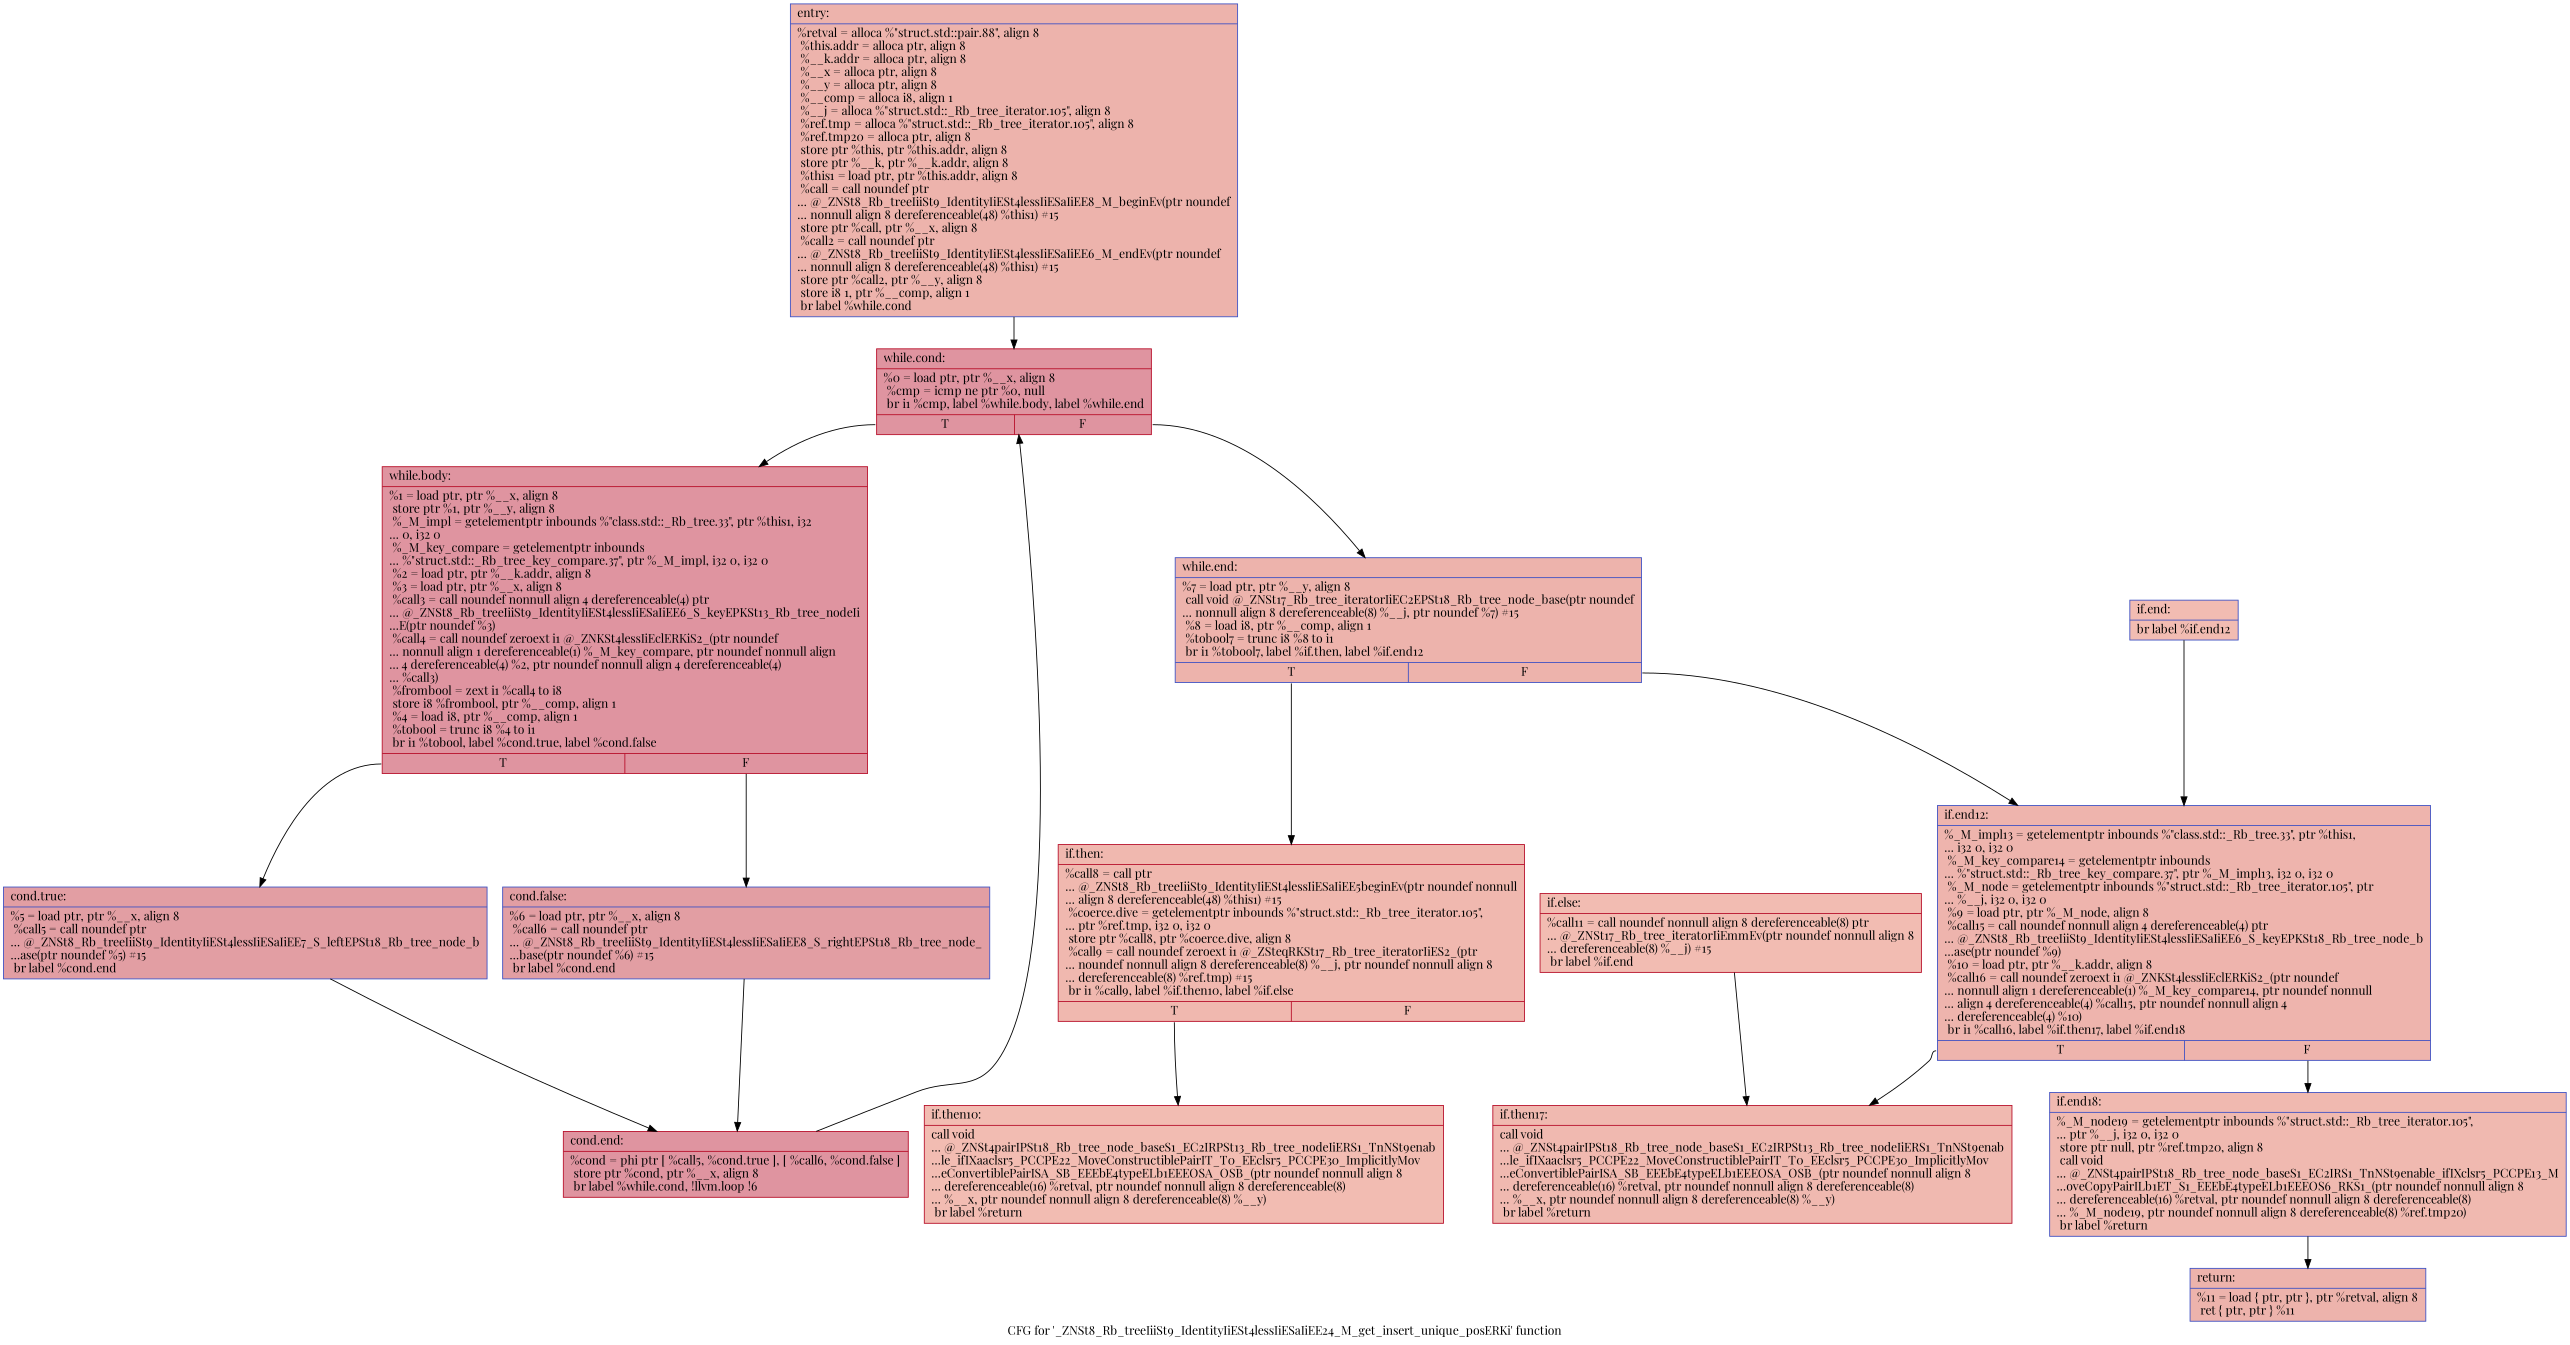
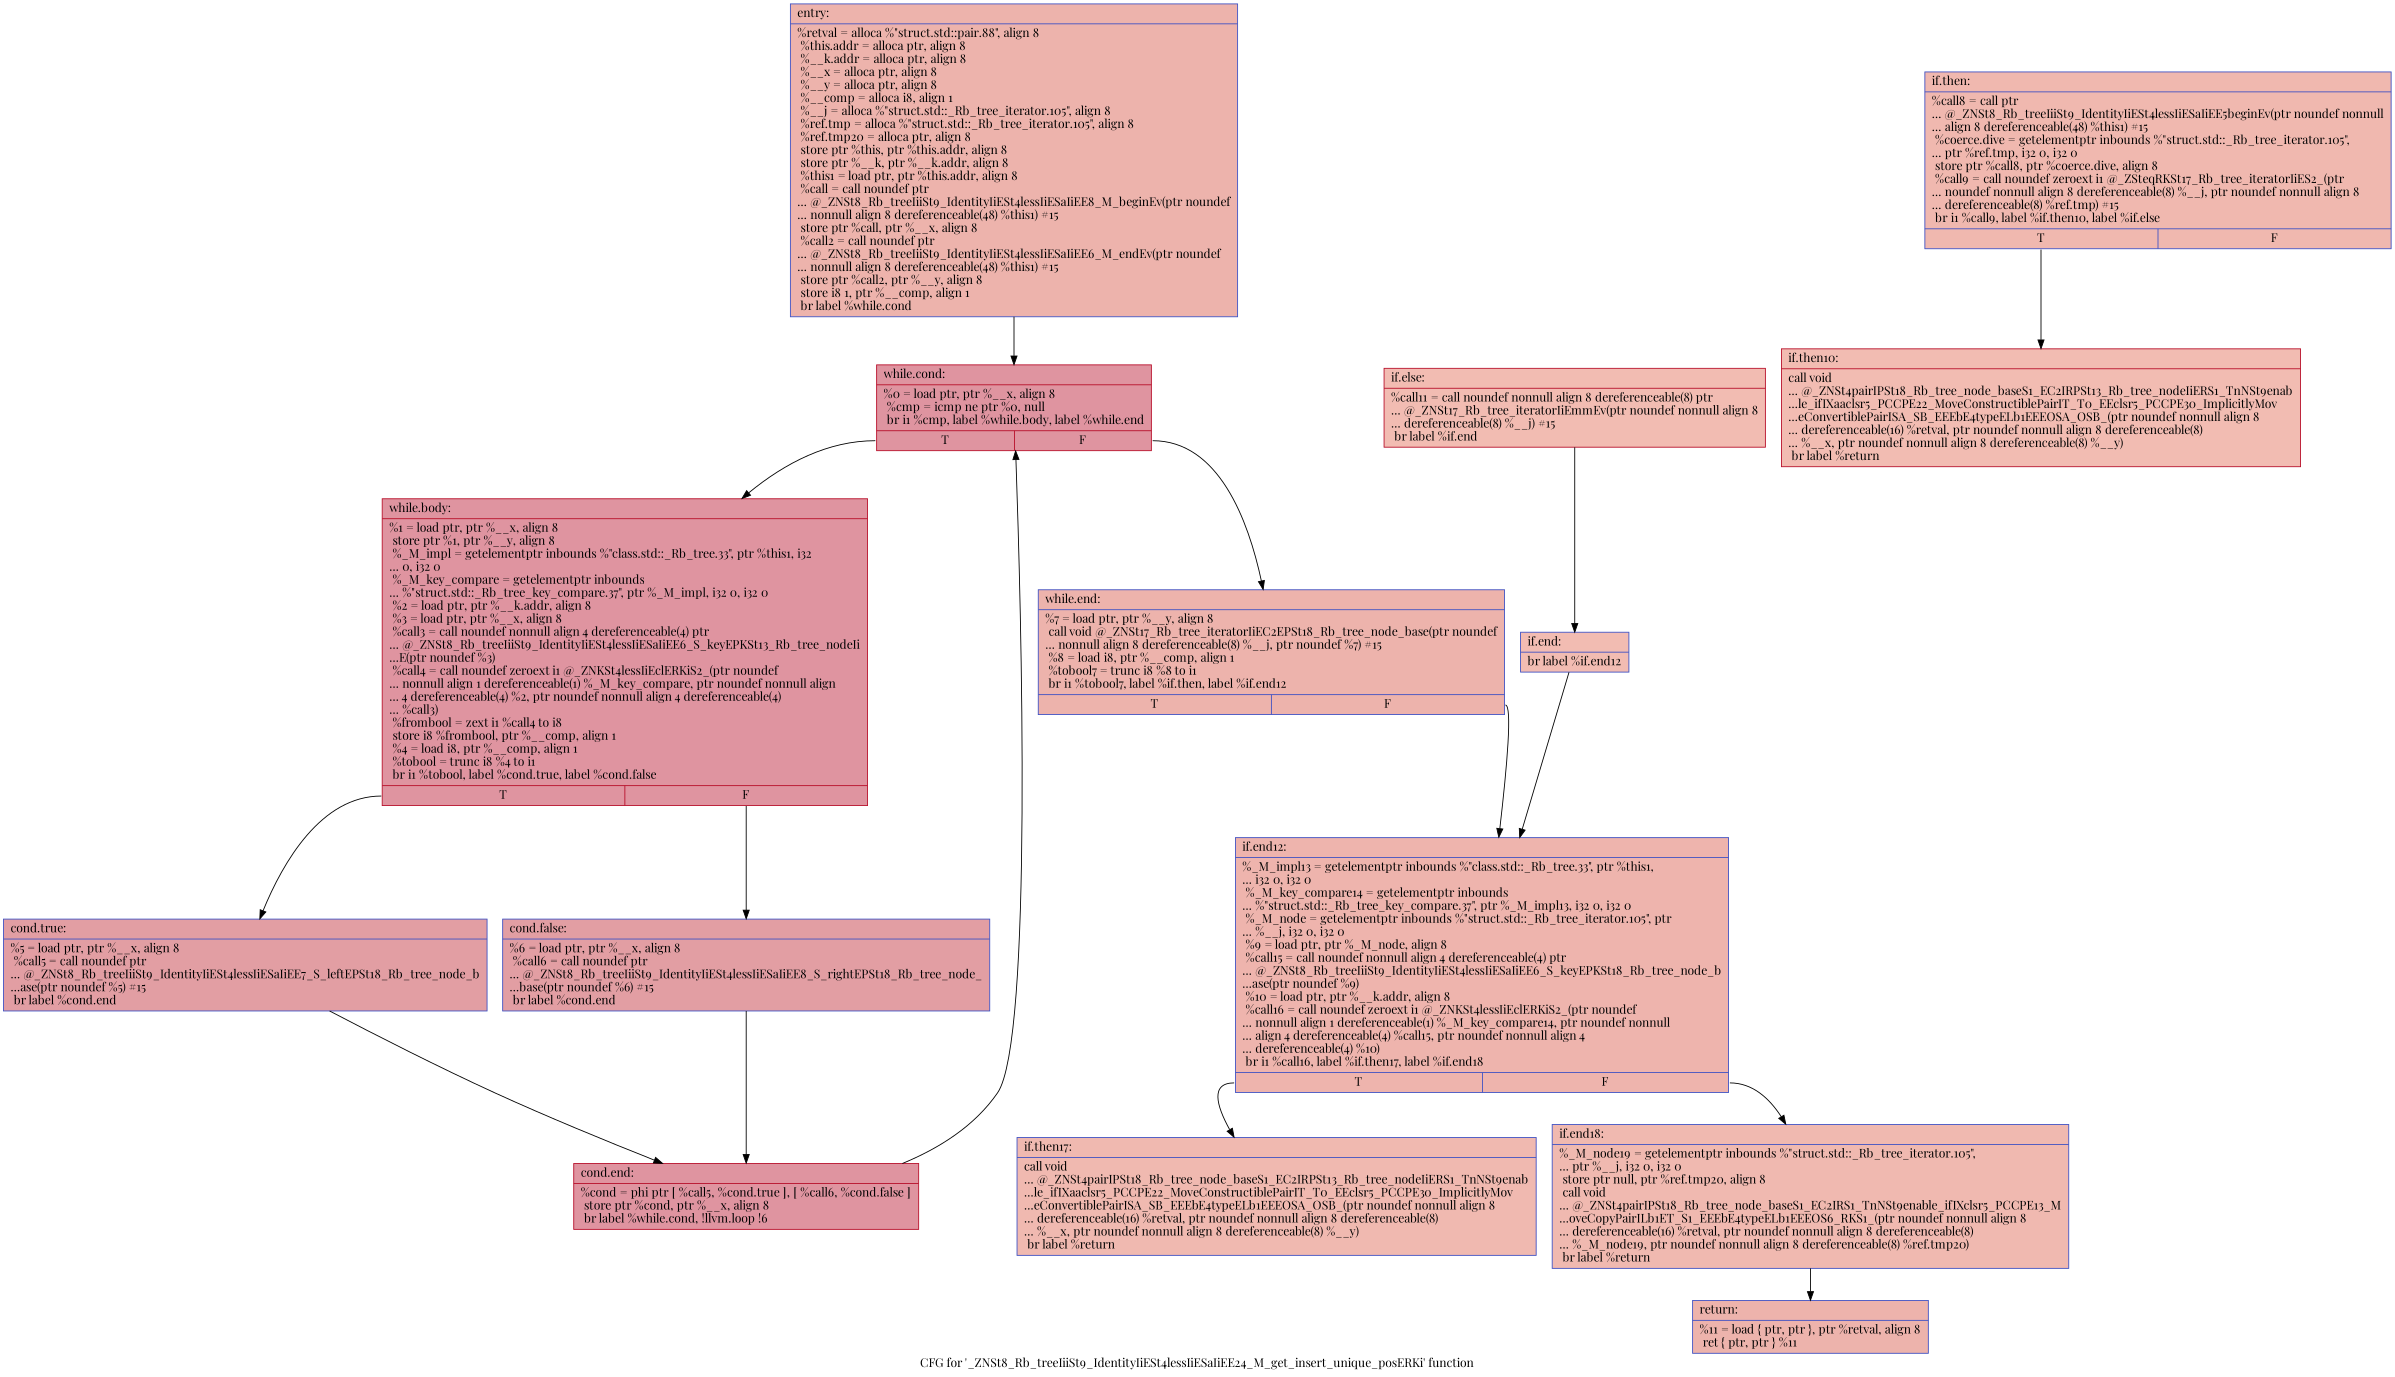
  digraph {
    fontname="Playfair Display"
    label="CFG for '_ZNSt8_Rb_treeIiiSt9_IdentityIiESt4lessIiESaIiEE24_M_get_insert_unique_posERKi' function"
    node [color="#3d50c3ff" fillcolor="#d6524470" fontname="Playfair Display" shape=record style=filled]
    edge [fontname="Playfair Display"]
    n1 [label="{entry:\l|  %retval = alloca %\"struct.std::pair.88\", align 8\l  %this.addr = alloca ptr, align 8\l  %__k.addr = alloca ptr, align 8\l  %__x = alloca ptr, align 8\l  %__y = alloca ptr, align 8\l  %__comp = alloca i8, align 1\l  %__j = alloca %\"struct.std::_Rb_tree_iterator.105\", align 8\l  %ref.tmp = alloca %\"struct.std::_Rb_tree_iterator.105\", align 8\l  %ref.tmp20 = alloca ptr, align 8\l  store ptr %this, ptr %this.addr, align 8\l  store ptr %__k, ptr %__k.addr, align 8\l  %this1 = load ptr, ptr %this.addr, align 8\l  %call = call noundef ptr\l... @_ZNSt8_Rb_treeIiiSt9_IdentityIiESt4lessIiESaIiEE8_M_beginEv(ptr noundef\l... nonnull align 8 dereferenceable(48) %this1) #15\l  store ptr %call, ptr %__x, align 8\l  %call2 = call noundef ptr\l... @_ZNSt8_Rb_treeIiiSt9_IdentityIiESt4lessIiESaIiEE6_M_endEv(ptr noundef\l... nonnull align 8 dereferenceable(48) %this1) #15\l  store ptr %call2, ptr %__y, align 8\l  store i8 1, ptr %__comp, align 1\l  br label %while.cond\l}"]
    n2 [color="#b70d28ff" fillcolor="#b70d2870" label="{while.cond:\l|  %0 = load ptr, ptr %__x, align 8\l  %cmp = icmp ne ptr %0, null\l  br i1 %cmp, label %while.body, label %while.end\l|{<s0>T|<s1>F}}"]
    n3 [color="#b70d28ff" fillcolor="#b70d2870" label="{while.body:\l|  %1 = load ptr, ptr %__x, align 8\l  store ptr %1, ptr %__y, align 8\l  %_M_impl = getelementptr inbounds %\"class.std::_Rb_tree.33\", ptr %this1, i32\l... 0, i32 0\l  %_M_key_compare = getelementptr inbounds\l... %\"struct.std::_Rb_tree_key_compare.37\", ptr %_M_impl, i32 0, i32 0\l  %2 = load ptr, ptr %__k.addr, align 8\l  %3 = load ptr, ptr %__x, align 8\l  %call3 = call noundef nonnull align 4 dereferenceable(4) ptr\l... @_ZNSt8_Rb_treeIiiSt9_IdentityIiESt4lessIiESaIiEE6_S_keyEPKSt13_Rb_tree_nodeIi\l...E(ptr noundef %3)\l  %call4 = call noundef zeroext i1 @_ZNKSt4lessIiEclERKiS2_(ptr noundef\l... nonnull align 1 dereferenceable(1) %_M_key_compare, ptr noundef nonnull align\l... 4 dereferenceable(4) %2, ptr noundef nonnull align 4 dereferenceable(4)\l... %call3)\l  %frombool = zext i1 %call4 to i8\l  store i8 %frombool, ptr %__comp, align 1\l  %4 = load i8, ptr %__comp, align 1\l  %tobool = trunc i8 %4 to i1\l  br i1 %tobool, label %cond.true, label %cond.false\l|{<s0>T|<s1>F}}"]
    n4 [label="{while.end:\l|  %7 = load ptr, ptr %__y, align 8\l  call void @_ZNSt17_Rb_tree_iteratorIiEC2EPSt18_Rb_tree_node_base(ptr noundef\l... nonnull align 8 dereferenceable(8) %__j, ptr noundef %7) #15\l  %8 = load i8, ptr %__comp, align 1\l  %tobool7 = trunc i8 %8 to i1\l  br i1 %tobool7, label %if.then, label %if.end12\l|{<s0>T|<s1>F}}"]
    n5 [fillcolor="#be242e70" label="{cond.true:\l|  %5 = load ptr, ptr %__x, align 8\l  %call5 = call noundef ptr\l... @_ZNSt8_Rb_treeIiiSt9_IdentityIiESt4lessIiESaIiEE7_S_leftEPSt18_Rb_tree_node_b\l...ase(ptr noundef %5) #15\l  br label %cond.end\l}"]
    n6 [fillcolor="#be242e70" label="{cond.false:\l|  %6 = load ptr, ptr %__x, align 8\l  %call6 = call noundef ptr\l... @_ZNSt8_Rb_treeIiiSt9_IdentityIiESt4lessIiESaIiEE8_S_rightEPSt18_Rb_tree_node_\l...base(ptr noundef %6) #15\l  br label %cond.end\l}"]
-   n7 [color="#b70d28ff" fillcolor="#dc5d4a70" label="{if.then:\l|  %call8 = call ptr\l... @_ZNSt8_Rb_treeIiiSt9_IdentityIiESt4lessIiESaIiEE5beginEv(ptr noundef nonnull\l... align 8 dereferenceable(48) %this1) #15\l  %coerce.dive = getelementptr inbounds %\"struct.std::_Rb_tree_iterator.105\",\l... ptr %ref.tmp, i32 0, i32 0\l  store ptr %call8, ptr %coerce.dive, align 8\l  %call9 = call noundef zeroext i1 @_ZSteqRKSt17_Rb_tree_iteratorIiES2_(ptr\l... noundef nonnull align 8 dereferenceable(8) %__j, ptr noundef nonnull align 8\l... dereferenceable(8) %ref.tmp) #15\l  br i1 %call9, label %if.then10, label %if.else\l|{<s0>T|<s1>F}}"]
+   n7 [fillcolor="#dc5d4a70" label="{if.then:\l|  %call8 = call ptr\l... @_ZNSt8_Rb_treeIiiSt9_IdentityIiESt4lessIiESaIiEE5beginEv(ptr noundef nonnull\l... align 8 dereferenceable(48) %this1) #15\l  %coerce.dive = getelementptr inbounds %\"struct.std::_Rb_tree_iterator.105\",\l... ptr %ref.tmp, i32 0, i32 0\l  store ptr %call8, ptr %coerce.dive, align 8\l  %call9 = call noundef zeroext i1 @_ZSteqRKSt17_Rb_tree_iteratorIiES2_(ptr\l... noundef nonnull align 8 dereferenceable(8) %__j, ptr noundef nonnull align 8\l... dereferenceable(8) %ref.tmp) #15\l  br i1 %call9, label %if.then10, label %if.else\l|{<s0>T|<s1>F}}"]
    n8 [fillcolor="#d8564670" label="{if.end12:\l|  %_M_impl13 = getelementptr inbounds %\"class.std::_Rb_tree.33\", ptr %this1,\l... i32 0, i32 0\l  %_M_key_compare14 = getelementptr inbounds\l... %\"struct.std::_Rb_tree_key_compare.37\", ptr %_M_impl13, i32 0, i32 0\l  %_M_node = getelementptr inbounds %\"struct.std::_Rb_tree_iterator.105\", ptr\l... %__j, i32 0, i32 0\l  %9 = load ptr, ptr %_M_node, align 8\l  %call15 = call noundef nonnull align 4 dereferenceable(4) ptr\l... @_ZNSt8_Rb_treeIiiSt9_IdentityIiESt4lessIiESaIiEE6_S_keyEPKSt18_Rb_tree_node_b\l...ase(ptr noundef %9)\l  %10 = load ptr, ptr %__k.addr, align 8\l  %call16 = call noundef zeroext i1 @_ZNKSt4lessIiEclERKiS2_(ptr noundef\l... nonnull align 1 dereferenceable(1) %_M_key_compare14, ptr noundef nonnull\l... align 4 dereferenceable(4) %call15, ptr noundef nonnull align 4\l... dereferenceable(4) %10)\l  br i1 %call16, label %if.then17, label %if.end18\l|{<s0>T|<s1>F}}"]
    n9 [color="#b70d28ff" fillcolor="#b70d2870" label="{cond.end:\l|  %cond = phi ptr [ %call5, %cond.true ], [ %call6, %cond.false ]\l  store ptr %cond, ptr %__x, align 8\l  br label %while.cond, !llvm.loop !6\l}"]
    n10 [color="#b70d28ff" fillcolor="#e1675170" label="{if.then10:\l|  call void\l... @_ZNSt4pairIPSt18_Rb_tree_node_baseS1_EC2IRPSt13_Rb_tree_nodeIiERS1_TnNSt9enab\l...le_ifIXaaclsr5_PCCPE22_MoveConstructiblePairIT_T0_EEclsr5_PCCPE30_ImplicitlyMov\l...eConvertiblePairISA_SB_EEEbE4typeELb1EEEOSA_OSB_(ptr noundef nonnull align 8\l... dereferenceable(16) %retval, ptr noundef nonnull align 8 dereferenceable(8)\l... %__x, ptr noundef nonnull align 8 dereferenceable(8) %__y)\l  br label %return\l}"]
-   n11 [color="#b70d28ff" fillcolor="#de614d70" label="{if.then17:\l|  call void\l... @_ZNSt4pairIPSt18_Rb_tree_node_baseS1_EC2IRPSt13_Rb_tree_nodeIiERS1_TnNSt9enab\l...le_ifIXaaclsr5_PCCPE22_MoveConstructiblePairIT_T0_EEclsr5_PCCPE30_ImplicitlyMov\l...eConvertiblePairISA_SB_EEEbE4typeELb1EEEOSA_OSB_(ptr noundef nonnull align 8\l... dereferenceable(16) %retval, ptr noundef nonnull align 8 dereferenceable(8)\l... %__x, ptr noundef nonnull align 8 dereferenceable(8) %__y)\l  br label %return\l}"]
+   n11 [fillcolor="#de614d70" label="{if.then17:\l|  call void\l... @_ZNSt4pairIPSt18_Rb_tree_node_baseS1_EC2IRPSt13_Rb_tree_nodeIiERS1_TnNSt9enab\l...le_ifIXaaclsr5_PCCPE22_MoveConstructiblePairIT_T0_EEclsr5_PCCPE30_ImplicitlyMov\l...eConvertiblePairISA_SB_EEEbE4typeELb1EEEOSA_OSB_(ptr noundef nonnull align 8\l... dereferenceable(16) %retval, ptr noundef nonnull align 8 dereferenceable(8)\l... %__x, ptr noundef nonnull align 8 dereferenceable(8) %__y)\l  br label %return\l}"]
    n12 [fillcolor="#de614d70" label="{if.end18:\l|  %_M_node19 = getelementptr inbounds %\"struct.std::_Rb_tree_iterator.105\",\l... ptr %__j, i32 0, i32 0\l  store ptr null, ptr %ref.tmp20, align 8\l  call void\l... @_ZNSt4pairIPSt18_Rb_tree_node_baseS1_EC2IRS1_TnNSt9enable_ifIXclsr5_PCCPE13_M\l...oveCopyPairILb1ET_S1_EEEbE4typeELb1EEEOS6_RKS1_(ptr noundef nonnull align 8\l... dereferenceable(16) %retval, ptr noundef nonnull align 8 dereferenceable(8)\l... %_M_node19, ptr noundef nonnull align 8 dereferenceable(8) %ref.tmp20)\l  br label %return\l}"]
    n13 [color="#b70d28ff" fillcolor="#e1675170" label="{if.else:\l|  %call11 = call noundef nonnull align 8 dereferenceable(8) ptr\l... @_ZNSt17_Rb_tree_iteratorIiEmmEv(ptr noundef nonnull align 8\l... dereferenceable(8) %__j) #15\l  br label %if.end\l}"]
    n14 [fillcolor="#e1675170" label="{if.end:\l|  br label %if.end12\l}"]
    n15 [label="{return:\l|  %11 = load \{ ptr, ptr \}, ptr %retval, align 8\l  ret \{ ptr, ptr \} %11\l}"]
    n1 -> n2
    n2 -> n3 [tailport=s0]
    n2 -> n4 [tailport=s1]
    n3 -> n5 [tailport=s0]
    n3 -> n6 [tailport=s1]
-   n4 -> n7 [tailport=s0]
    n4 -> n8 [tailport=s1]
    n5 -> n9
    n6 -> n9
    n7 -> n10 [tailport=s0]
    n8 -> n11 [tailport=s0]
    n8 -> n12 [tailport=s1]
    n9 -> n2
    n12 -> n15
-   n13 -> n11
+   n13 -> n14
    n14 -> n8
  }
